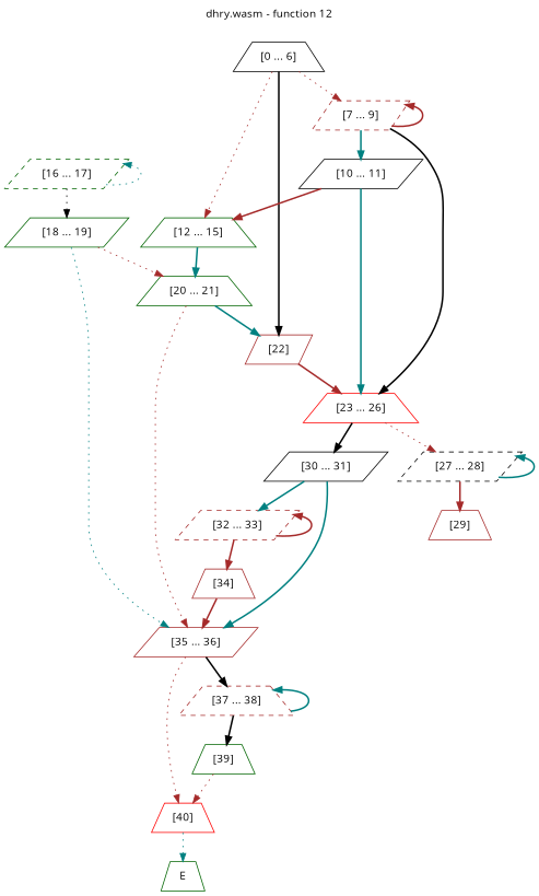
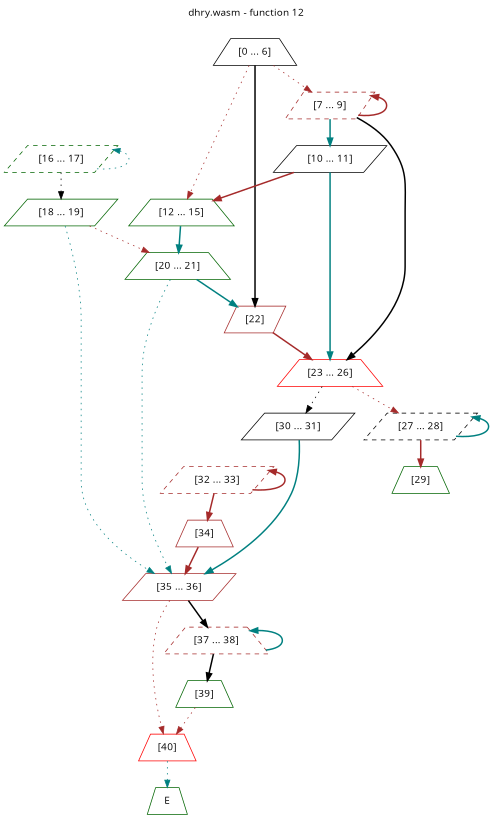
  digraph {
    fontname="Open Sans"
    label="dhry.wasm - function 12"
    labelfontcolor=black
    labelfontname=Helvetica
    labelfontsize=16
    labelloc=t
    node [color=darkgreen fontname="Open Sans" shape=trapezium style=solid]
    edge [color=brown fontname="Open Sans" style=bold]
    E [style=""]
    n2 [color=black label="[0 ... 6]"]
    n3 [color=brown label="[7 ... 9]" shape=parallelogram style=dashed]
    n4 [label="[12 ... 15]"]
    n5 [color=brown label="[22]" shape=parallelogram]
    n6 [color=black label="[10 ... 11]" shape=parallelogram]
    n7 [color=red label="[23 ... 26]"]
    n8 [label="[20 ... 21]"]
    n9 [color=black label="[27 ... 28]" shape=parallelogram style=dashed]
    n10 [color=black label="[30 ... 31]" shape=parallelogram]
    n11 [label="[16 ... 17]" shape=parallelogram style=dashed]
    n12 [label="[18 ... 19]" shape=parallelogram]
    n13 [color=brown label="[35 ... 36]" shape=parallelogram]
    n14 [color=brown label="[37 ... 38]" style=dashed]
    n15 [color=red label="[40]"]
-   n16 [color=brown label="[29]"]
+   n16 [label="[29]"]
    n17 [color=brown label="[32 ... 33]" shape=parallelogram style=dashed]
    n18 [color=brown label="[34]"]
    n19 [label="[39]"]
    n2 -> n3 [style=dotted]
    n2 -> n4 [style=dotted]
    n2 -> n5 [color=black]
    n3 -> n3 [dir=back]
    n3 -> n6 [color=teal]
    n3 -> n7 [color=black]
    n4 -> n8 [color=teal]
    n5 -> n7
    n6 -> n4
    n6 -> n7 [color=teal]
    n7 -> n9 [style=dotted]
-   n7 -> n10 [color=black]
+   n7 -> n10 [color=black style=dotted]
    n8 -> n5 [color=teal]
-   n8 -> n13 [style=dotted]
+   n8 -> n13 [color=teal style=dotted]
    n9 -> n9 [color=teal dir=back]
    n9 -> n16
    n10 -> n13 [color=teal]
-   n10 -> n17 [color=teal]
    n11 -> n11 [color=teal dir=back style=dotted]
    n11 -> n12 [color=black style=dotted]
    n12 -> n8 [style=dotted]
    n12 -> n13 [color=teal style=dotted]
    n13 -> n14 [color=black]
    n13 -> n15 [style=dotted]
    n14 -> n14 [color=teal dir=back]
    n14 -> n19 [color=black]
    n15 -> E [color=teal style=dotted]
    n17 -> n17 [dir=back]
    n17 -> n18
    n18 -> n13
    n19 -> n15 [style=dotted]
  }
